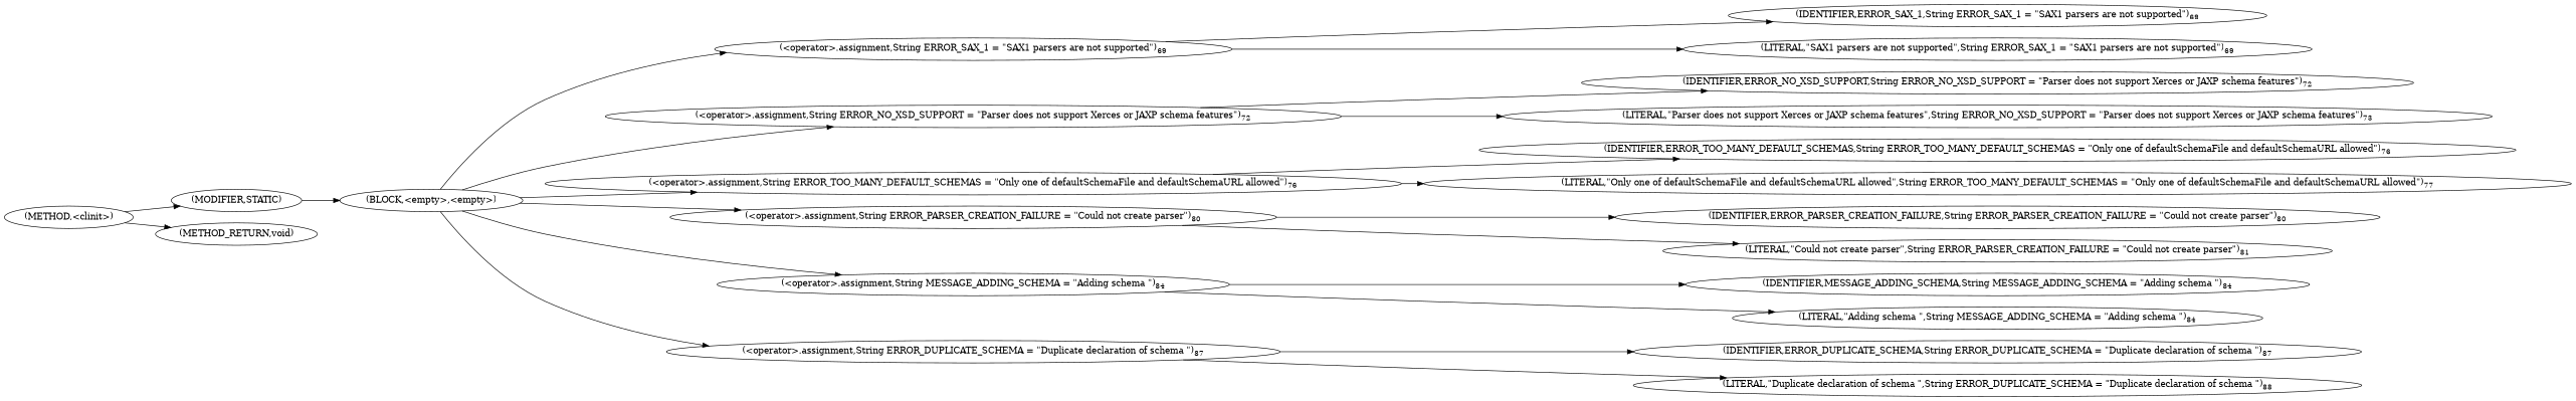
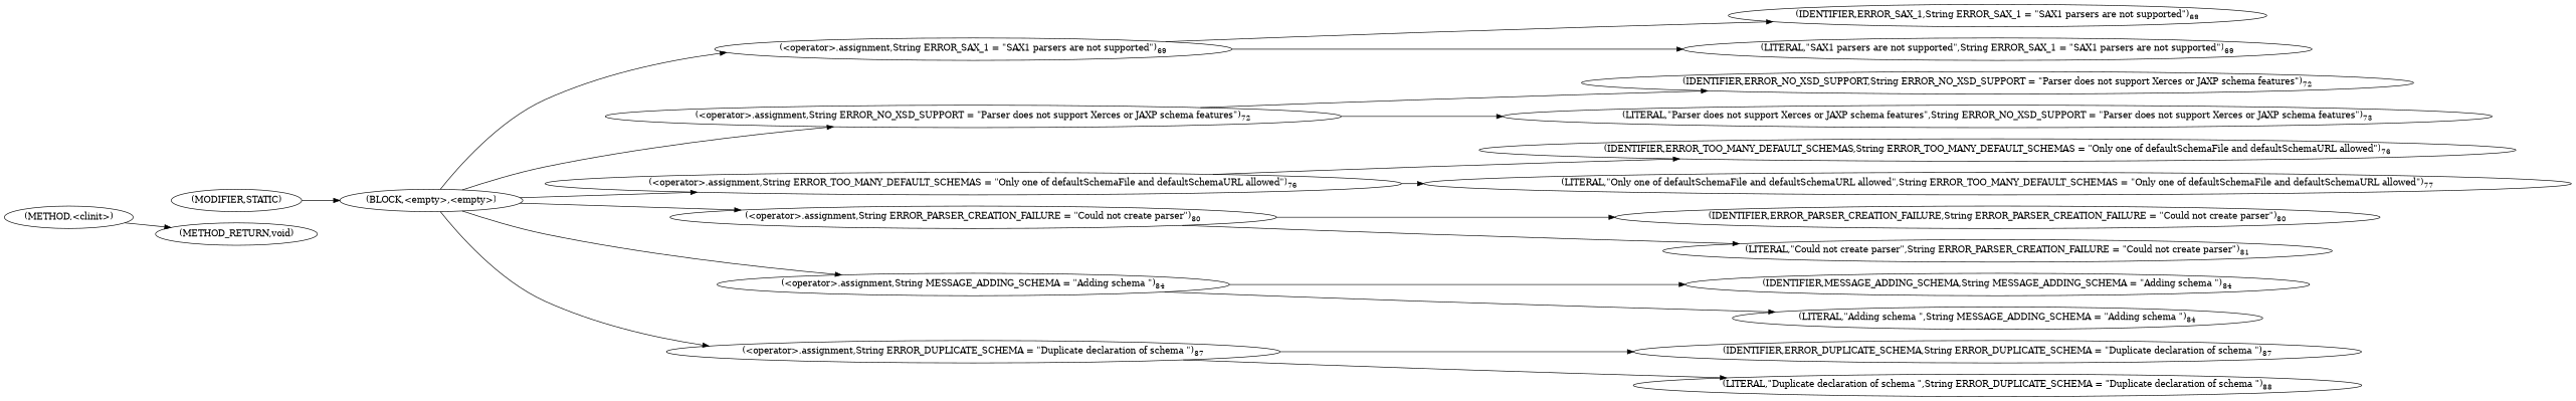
  digraph {
    rankdir=LR
    n1 [label=<(METHOD,&lt;clinit&gt;)>]
    n2 [label=<(MODIFIER,STATIC)>]
    n3 [label=<(METHOD_RETURN,void)>]
    n4 [label=<(BLOCK,&lt;empty&gt;,&lt;empty&gt;)>]
    n5 [label=<(&lt;operator&gt;.assignment,String ERROR_SAX_1 = &quot;SAX1 parsers are not supported&quot;)<SUB>69</SUB>>]
    n6 [label=<(&lt;operator&gt;.assignment,String ERROR_NO_XSD_SUPPORT = &quot;Parser does not support Xerces or JAXP schema features&quot;)<SUB>72</SUB>>]
    n7 [label=<(&lt;operator&gt;.assignment,String ERROR_TOO_MANY_DEFAULT_SCHEMAS = &quot;Only one of defaultSchemaFile and defaultSchemaURL allowed&quot;)<SUB>76</SUB>>]
    n8 [label=<(&lt;operator&gt;.assignment,String ERROR_PARSER_CREATION_FAILURE = &quot;Could not create parser&quot;)<SUB>80</SUB>>]
    n9 [label=<(&lt;operator&gt;.assignment,String MESSAGE_ADDING_SCHEMA = &quot;Adding schema &quot;)<SUB>84</SUB>>]
    n10 [label=<(&lt;operator&gt;.assignment,String ERROR_DUPLICATE_SCHEMA = &quot;Duplicate declaration of schema &quot;)<SUB>87</SUB>>]
    n11 [label=<(IDENTIFIER,ERROR_SAX_1,String ERROR_SAX_1 = &quot;SAX1 parsers are not supported&quot;)<SUB>69</SUB>>]
    n12 [label=<(LITERAL,&quot;SAX1 parsers are not supported&quot;,String ERROR_SAX_1 = &quot;SAX1 parsers are not supported&quot;)<SUB>69</SUB>>]
    n13 [label=<(IDENTIFIER,ERROR_NO_XSD_SUPPORT,String ERROR_NO_XSD_SUPPORT = &quot;Parser does not support Xerces or JAXP schema features&quot;)<SUB>72</SUB>>]
    n14 [label=<(LITERAL,&quot;Parser does not support Xerces or JAXP schema features&quot;,String ERROR_NO_XSD_SUPPORT = &quot;Parser does not support Xerces or JAXP schema features&quot;)<SUB>73</SUB>>]
    n15 [label=<(IDENTIFIER,ERROR_TOO_MANY_DEFAULT_SCHEMAS,String ERROR_TOO_MANY_DEFAULT_SCHEMAS = &quot;Only one of defaultSchemaFile and defaultSchemaURL allowed&quot;)<SUB>76</SUB>>]
    n16 [label=<(LITERAL,&quot;Only one of defaultSchemaFile and defaultSchemaURL allowed&quot;,String ERROR_TOO_MANY_DEFAULT_SCHEMAS = &quot;Only one of defaultSchemaFile and defaultSchemaURL allowed&quot;)<SUB>77</SUB>>]
    n17 [label=<(IDENTIFIER,ERROR_PARSER_CREATION_FAILURE,String ERROR_PARSER_CREATION_FAILURE = &quot;Could not create parser&quot;)<SUB>80</SUB>>]
    n18 [label=<(LITERAL,&quot;Could not create parser&quot;,String ERROR_PARSER_CREATION_FAILURE = &quot;Could not create parser&quot;)<SUB>81</SUB>>]
    n19 [label=<(IDENTIFIER,MESSAGE_ADDING_SCHEMA,String MESSAGE_ADDING_SCHEMA = &quot;Adding schema &quot;)<SUB>84</SUB>>]
    n20 [label=<(LITERAL,&quot;Adding schema &quot;,String MESSAGE_ADDING_SCHEMA = &quot;Adding schema &quot;)<SUB>84</SUB>>]
    n21 [label=<(IDENTIFIER,ERROR_DUPLICATE_SCHEMA,String ERROR_DUPLICATE_SCHEMA = &quot;Duplicate declaration of schema &quot;)<SUB>87</SUB>>]
    n22 [label=<(LITERAL,&quot;Duplicate declaration of schema &quot;,String ERROR_DUPLICATE_SCHEMA = &quot;Duplicate declaration of schema &quot;)<SUB>88</SUB>>]
-   n1 -> n2
    n1 -> n3
    n2 -> n4
    n4 -> n5
    n4 -> n6
    n4 -> n7
    n4 -> n8
    n4 -> n9
    n4 -> n10
    n5 -> n11
    n5 -> n12
    n6 -> n13
    n6 -> n14
    n7 -> n15
    n7 -> n16
    n8 -> n17
    n8 -> n18
    n9 -> n19
    n9 -> n20
    n10 -> n21
    n10 -> n22
  }
